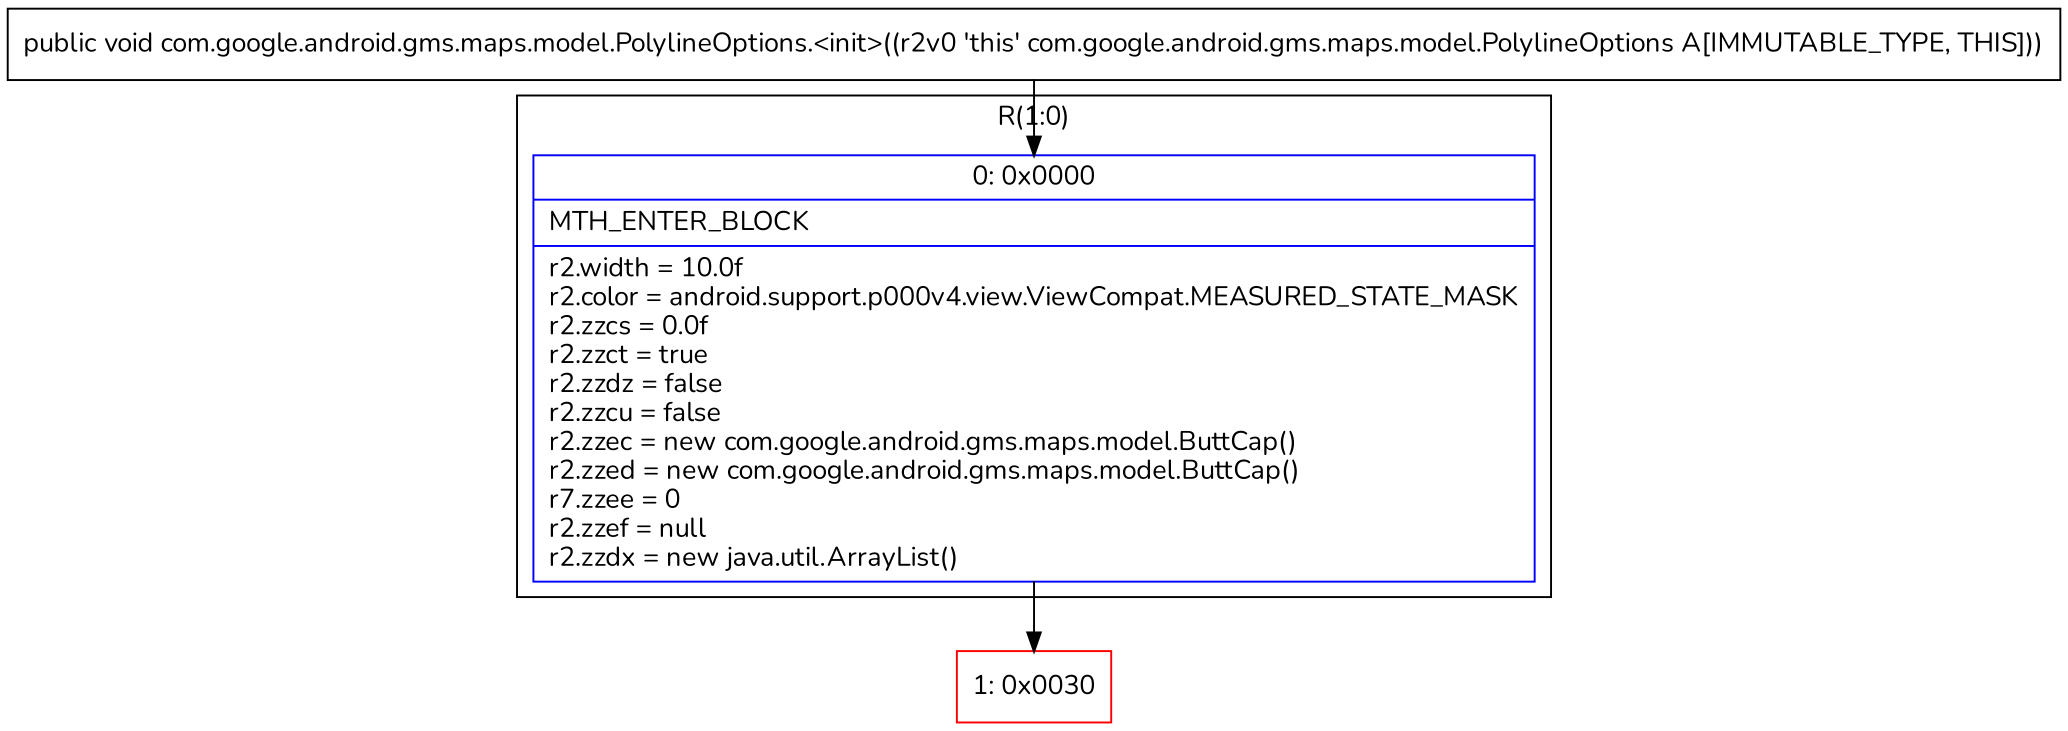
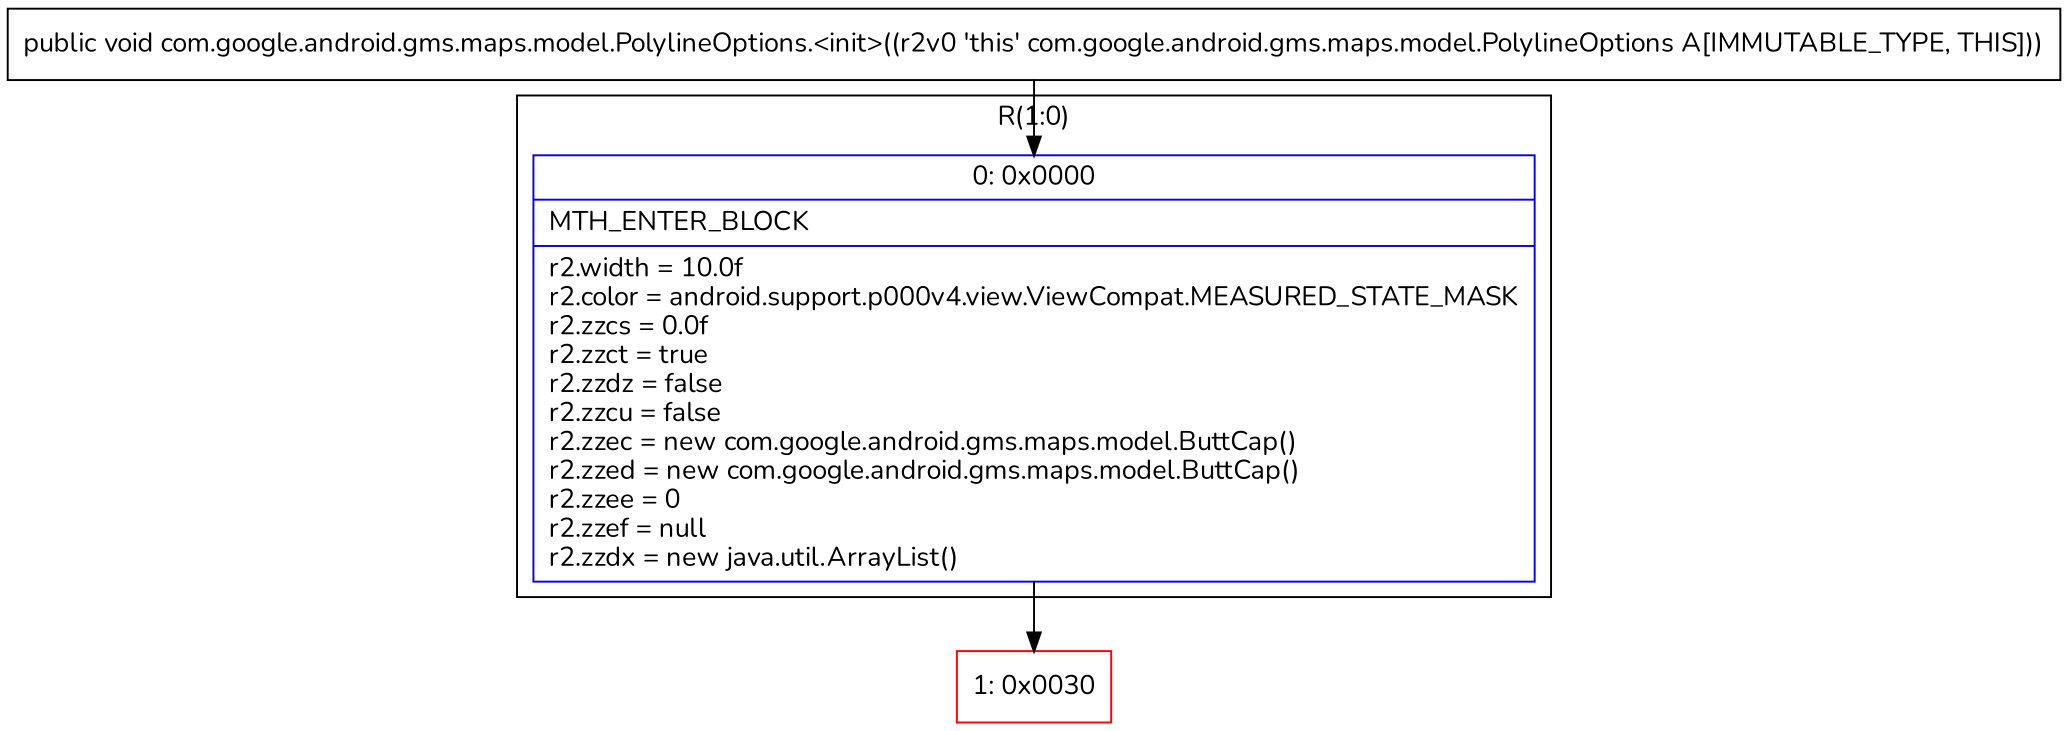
  digraph {
    fontname=Nunito
    node [shape=record fontname=Nunito]
    edge [fontname=Nunito]
-   n1 [color=blue label="{0\:\ 0x0000|MTH_ENTER_BLOCK\l|r2.width = 10.0f\lr2.color = android.support.p000v4.view.ViewCompat.MEASURED_STATE_MASK\lr2.zzcs = 0.0f\lr2.zzct = true\lr2.zzdz = false\lr2.zzcu = false\lr2.zzec = new com.google.android.gms.maps.model.ButtCap()\lr2.zzed = new com.google.android.gms.maps.model.ButtCap()\lr7.zzee = 0\lr2.zzef = null\lr2.zzdx = new java.util.ArrayList()\l}"]
+   n1 [color=blue label="{0\:\ 0x0000|MTH_ENTER_BLOCK\l|r2.width = 10.0f\lr2.color = android.support.p000v4.view.ViewCompat.MEASURED_STATE_MASK\lr2.zzcs = 0.0f\lr2.zzct = true\lr2.zzdz = false\lr2.zzcu = false\lr2.zzec = new com.google.android.gms.maps.model.ButtCap()\lr2.zzed = new com.google.android.gms.maps.model.ButtCap()\lr2.zzee = 0\lr2.zzef = null\lr2.zzdx = new java.util.ArrayList()\l}"]
    n2 [color=red label="{1\:\ 0x0030}"]
    n3 [label="{public void com.google.android.gms.maps.model.PolylineOptions.\<init\>((r2v0 'this' com.google.android.gms.maps.model.PolylineOptions A[IMMUTABLE_TYPE, THIS])) }"]
    subgraph cluster_1 {
      label="R(1:0)"
      n1
    }
    n1 -> n2
    n3 -> n1
  }
